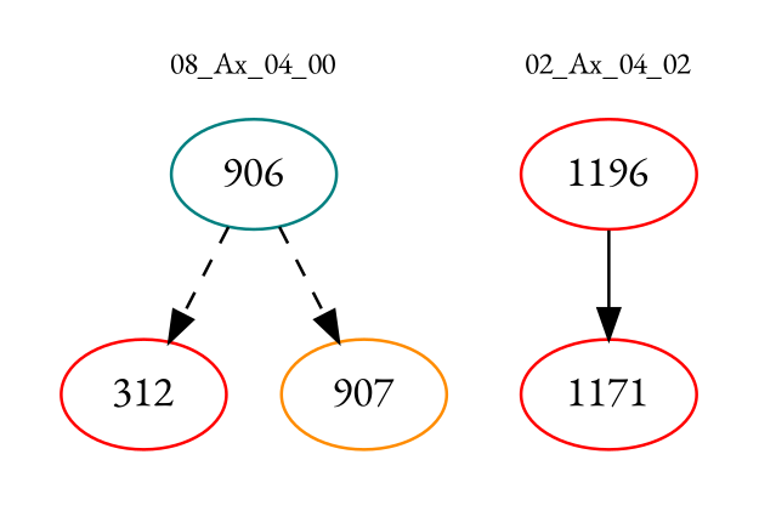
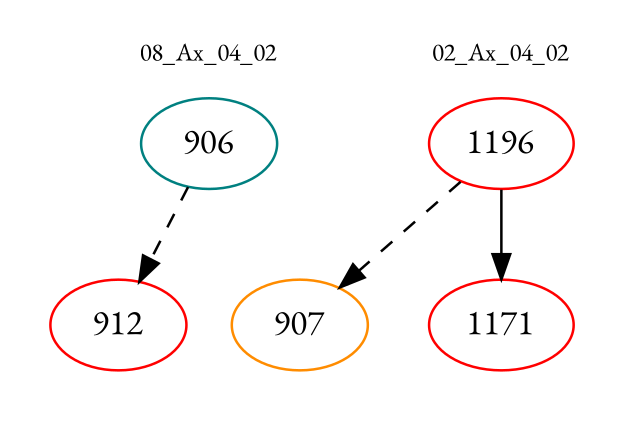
  digraph {
    fontname="EB Garamond"
    node [color=red fontname="EB Garamond"]
    edge [color=black fontname="EB Garamond" style=dashed]
    n1 [color=teal label=906]
-   n2 [label=312]
+   n2 [label=912]
    n3 [color=darkorange label=907]
    n4 [label=1196]
    n5 [label=1171]
    subgraph cluster_1 {
      color=white
      fontsize=10
-     label="08_Ax_04_00"
+     label="08_Ax_04_02"
      n1
      n2
      n3
    }
    subgraph cluster_2 {
      color=white
      fontsize=10
      label="02_Ax_04_02"
      n4
      n5
    }
    n1 -> n2
-   n1 -> n3
+   n4 -> n3
    n4 -> n5 [style=solid]
  }
